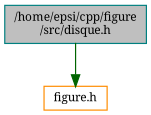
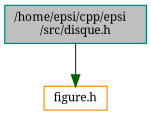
  digraph {
    fontname="Noto Serif"
    node [fontname="Noto Serif" fontsize=10 shape=record style=filled]
-   n1 [color=teal fillcolor=grey75 fontcolor=black height=0.2 label="/home/epsi/cpp/figure\l/src/disque.h" width=0.4]
+   n1 [color=teal fillcolor=grey75 fontcolor=black height=0.2 label="/home/epsi/cpp/epsi\l/src/disque.h" width=0.4]
    n2 [color=darkorange fillcolor=white height=0.2 label="figure.h" width=0.4]
    n1 -> n2 [color=darkgreen fontname="Noto Serif" fontsize=10 labelfontname=Helvetica labelfontsize=10 style=solid]
  }
